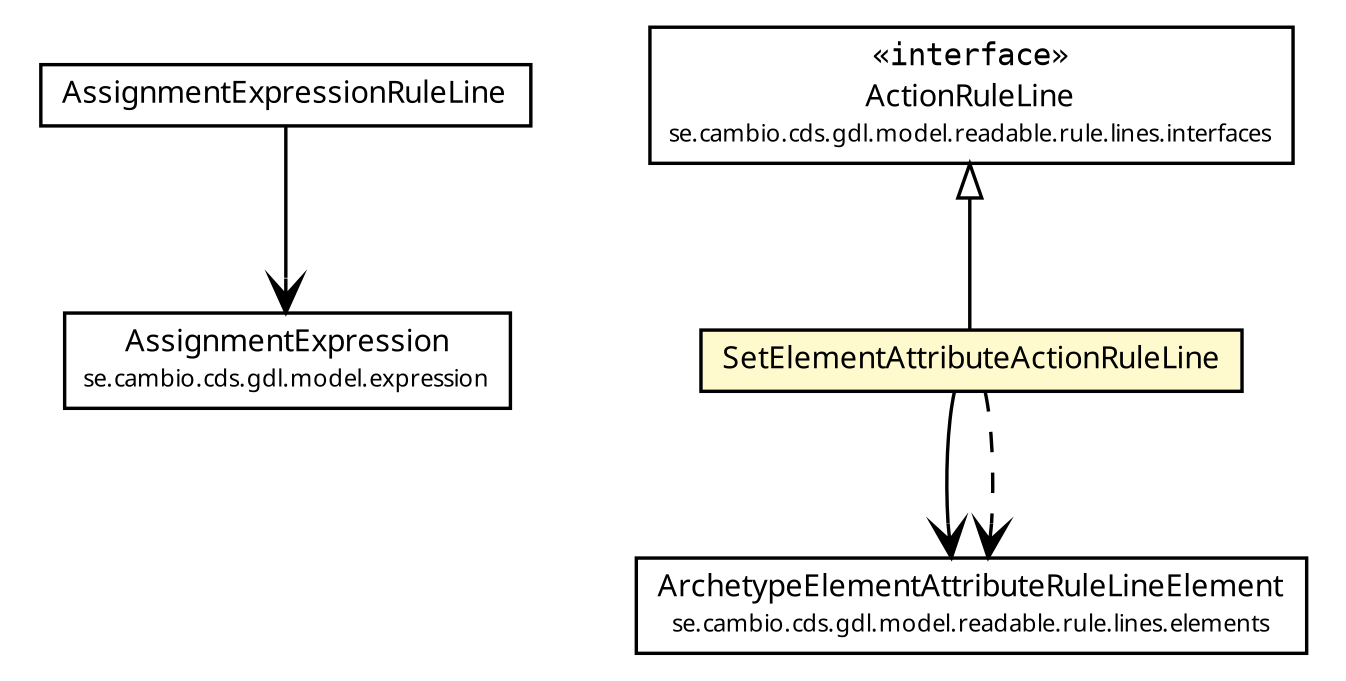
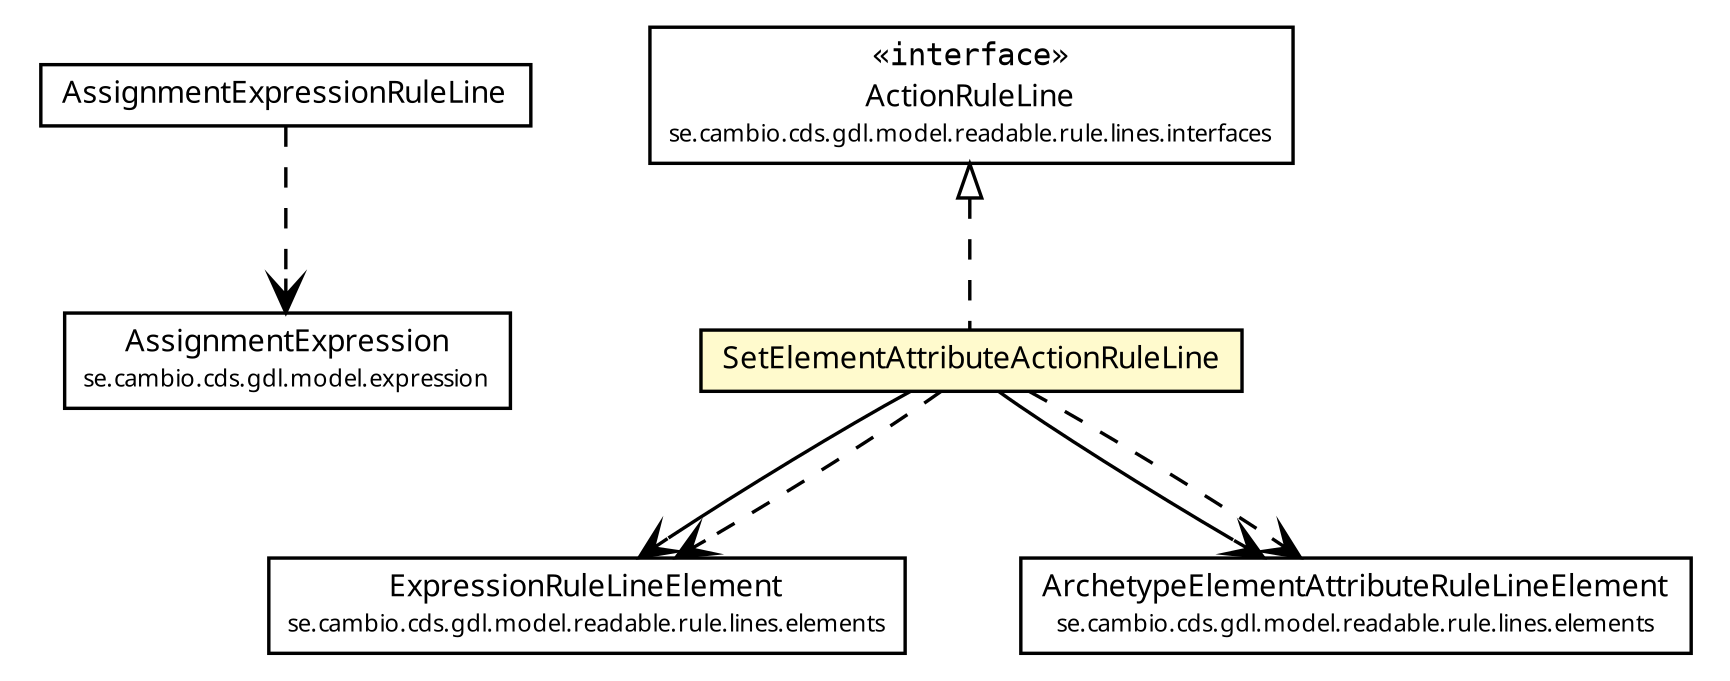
  digraph {
    fontname="DejaVu Sans Mono"
    nodesep=0.25
    ranksep=0.5
    node [fontcolor=black fontname="DejaVu Sans Mono" fontsize=9.0 shape=plaintext]
    edge [arrowhead=open color=black fontcolor=black fontname="DejaVu Sans Mono" fontsize=10.0 headport=p labelfontname="Trebuchet MS" labelfontsize=10 tailport=p style=dashed]
    n1 [label=<<table title="se.cambio.cds.gdl.model.expression.AssignmentExpression" border="0" cellborder="1" cellspacing="0" cellpadding="2" port="p" href="../../../expression/AssignmentExpression.html"> 		<tr><td><table border="0" cellspacing="0" cellpadding="1"> <tr><td align="center" balign="center"><font face="Trebuchet MS"> AssignmentExpression </font></td></tr> <tr><td align="center" balign="center"><font face="Trebuchet MS" point-size="7.0"> se.cambio.cds.gdl.model.expression </font></td></tr> 		</table></td></tr> 		</table>>]
    n2 [label=<<table title="se.cambio.cds.gdl.model.readable.rule.lines.SetElementAttributeActionRuleLine" border="0" cellborder="1" cellspacing="0" cellpadding="2" port="p" bgcolor="lemonChiffon" href="./SetElementAttributeActionRuleLine.html"> 		<tr><td><table border="0" cellspacing="0" cellpadding="1"> <tr><td align="center" balign="center"><font face="Trebuchet MS"> SetElementAttributeActionRuleLine </font></td></tr> 		</table></td></tr> 		</table>>]
+   n3 [label=<<table title="se.cambio.cds.gdl.model.readable.rule.lines.elements.ExpressionRuleLineElement" border="0" cellborder="1" cellspacing="0" cellpadding="2" port="p" href="./elements/ExpressionRuleLineElement.html"> 		<tr><td><table border="0" cellspacing="0" cellpadding="1"> <tr><td align="center" balign="center"><font face="Trebuchet MS"> ExpressionRuleLineElement </font></td></tr> <tr><td align="center" balign="center"><font face="Trebuchet MS" point-size="7.0"> se.cambio.cds.gdl.model.readable.rule.lines.elements </font></td></tr> 		</table></td></tr> 		</table>>]
    n4 [label=<<table title="se.cambio.cds.gdl.model.readable.rule.lines.elements.ArchetypeElementAttributeRuleLineElement" border="0" cellborder="1" cellspacing="0" cellpadding="2" port="p" href="./elements/ArchetypeElementAttributeRuleLineElement.html"> 		<tr><td><table border="0" cellspacing="0" cellpadding="1"> <tr><td align="center" balign="center"><font face="Trebuchet MS"> ArchetypeElementAttributeRuleLineElement </font></td></tr> <tr><td align="center" balign="center"><font face="Trebuchet MS" point-size="7.0"> se.cambio.cds.gdl.model.readable.rule.lines.elements </font></td></tr> 		</table></td></tr> 		</table>>]
    n5 [label=<<table title="se.cambio.cds.gdl.model.readable.rule.lines.AssignmentExpressionRuleLine" border="0" cellborder="1" cellspacing="0" cellpadding="2" port="p" href="./AssignmentExpressionRuleLine.html"> 		<tr><td><table border="0" cellspacing="0" cellpadding="1"> <tr><td align="center" balign="center"><font face="Trebuchet MS"> AssignmentExpressionRuleLine </font></td></tr> 		</table></td></tr> 		</table>>]
    n6 [label=<<table title="se.cambio.cds.gdl.model.readable.rule.lines.interfaces.ActionRuleLine" border="0" cellborder="1" cellspacing="0" cellpadding="2" port="p" href="./interfaces/ActionRuleLine.html"> 		<tr><td><table border="0" cellspacing="0" cellpadding="1"> <tr><td align="center" balign="center"> &#171;interface&#187; </td></tr> <tr><td align="center" balign="center"><font face="Trebuchet MS"> ActionRuleLine </font></td></tr> <tr><td align="center" balign="center"><font face="Trebuchet MS" point-size="7.0"> se.cambio.cds.gdl.model.readable.rule.lines.interfaces </font></td></tr> 		</table></td></tr> 		</table>>]
+   n2 -> n3 [style=""]
+   n2 -> n3
    n2 -> n4 [style=""]
    n2 -> n4
-   n5 -> n1 [style=solid]
-   n6 -> n2 [arrowtail=empty dir=back fontsize=10 style=solid arrowhead="" color="" fontcolor=""]
+   n5 -> n1
+   n6 -> n2 [arrowtail=empty dir=back fontsize=10 arrowhead="" color="" fontcolor=""]
  }
